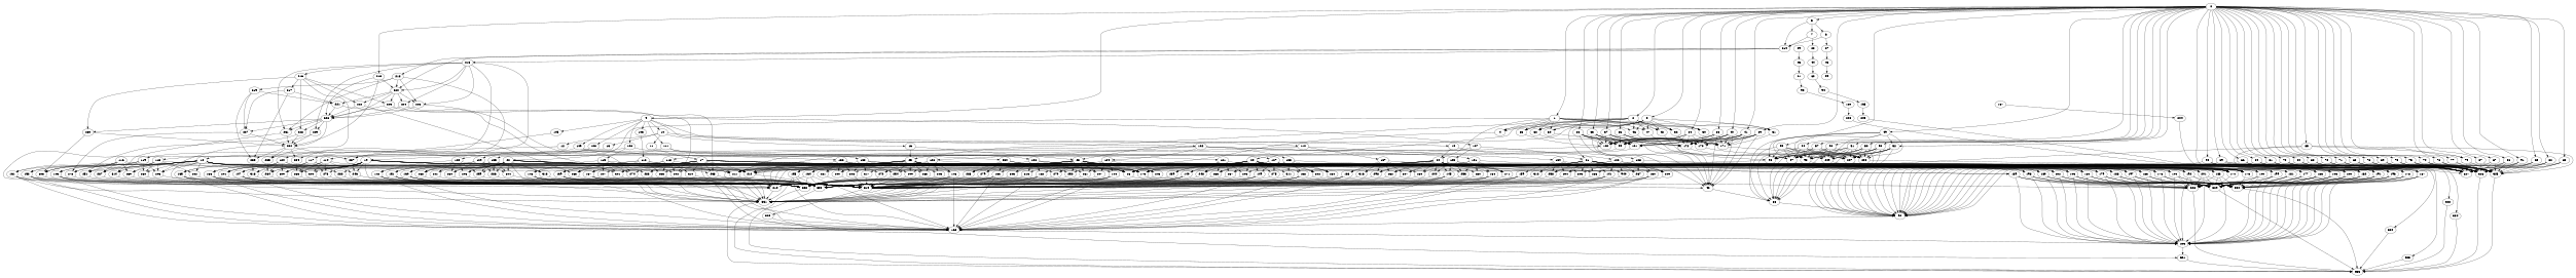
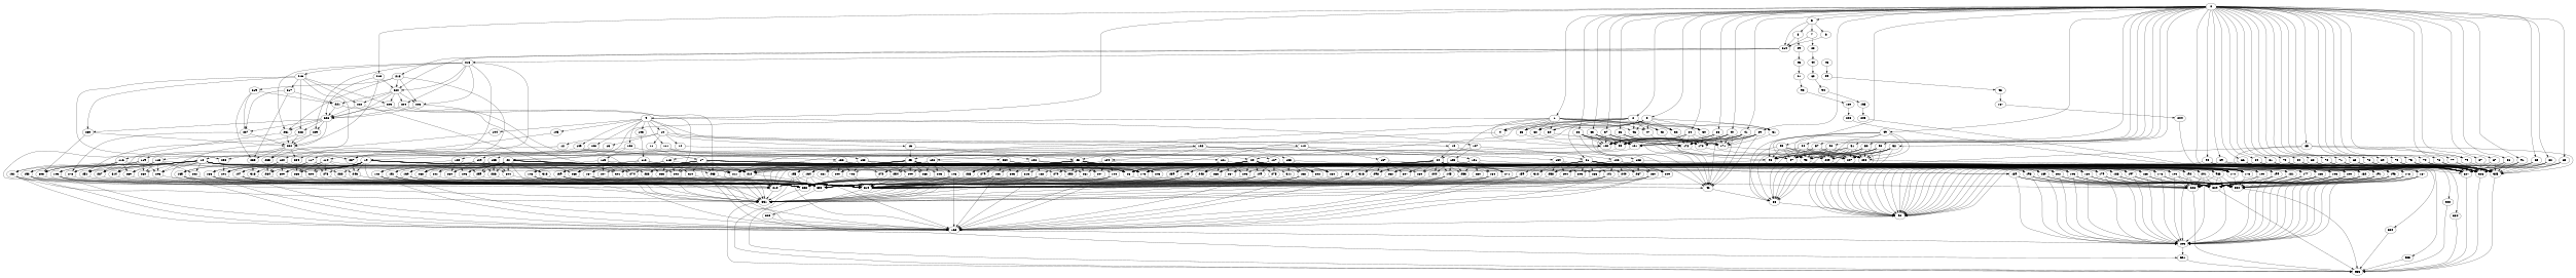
  strict digraph {
    216
    217
    223
    222
    228
    235
    230
+   236
    227
    221
    233
    226
    292
    265
    232
    251
    264
    305
    291
    278
    238
    318
    214
    215
    218
    220
    225
    231
    229
    234
    237
    224
    219
    274
    n35 [label=814]
    296
    255
    246
    301
    212
    333
    335
    213
    210
    331
    211
    332
    313
    319
    320
    133
    284
    293
    195
    302
    257
    311
    158
    328
    330
    329
    203
    166
    132
    281
    290
    192
-   308
+   308 [label=708]
    254
    272
    155
    131
    289
    191
    271
    307
    253
    280
    154
    n80 [label=830]
    190
    306
    252
    288
    153
    270
    279
    137
    298
    316
    163
    200
    262
    136
    297
    199
    315
    162
    261
    135
    286
    295
    197
    304
    259
    160
    134
    285
    294
    312
    303
    258
    196
    159
    95
    169
    206
    139
    138
    299
-   317
    164
    201
    263
    24
    26
    174
    173
    244
    145
    175
    182
    42
    25
    146
    245
-   183
+   183 [label=983]
    58
-   27
    43
    59
    20
    140
    177
    248
    186
    275
    239
    149
    266
    21
    141
-   240 [label=940]
+   240
    178
    249
    187
    150
    267
    22
    268
    241
    179
    188
    142
    151
    250
    23
    243
    181
    144
    28
    44
    60
    29
    45
    61
    0
    69
    91
    55
    54
    57
    56
    51
    50
    53
    52
    88
    89
    82
    83
    80
    81
    84
    85
    3
    39
    38
    33
    37
    35
    34
    334
    70
    65
    66
    36
    90
    67
    49
    86
    40
    87
    5
    9
    77
    76
    75
    74
    73
    72
    71
    68
    79
    78
    2
    41
    1
    92
    327
    325
    326
    97
    98
    207
    209
    208
    96
    4
    63
    32
    31
    30
    64
    62
    48
    46
    47
    100
    172
    171
    170
    101
    99
+   8
    7
    6
    111
    110
    109
    102
    103
    106
    107
+   104
    105
    108
    10
    283
    282
    287
    13
    19
    309
    300
    165
    202
    147
    193
    184
    273
    156
    120
    121
    122
    123
    124
    125
    127
    128
    129
    269
+   93
    167
    204
    321
    198
    310
    115
    247
    185
    148
    117
    114
    113
    260
    242
    180
    143
    112
    176
    256
    119
    161
    118
    194
    157
    126
    116
    189
    152
    94
    168
    205
    323
    322
    11
    17
    12
    15
+   14
    16
    18
    324
    216 -> 217
    216 -> 223
    216 -> 222
    216 -> 228
    216 -> 235
    216 -> 230
+   216 -> 236
    217 -> 227
    217 -> 221
    217 -> 233
    223 -> 226
    223 -> 292
    222 -> 226
    222 -> 265
    228 -> 232
    228 -> 251
    235 -> 264
    230 -> 232
    230 -> 305
+   236 -> 291
    227 -> 232
    227 -> 278
    221 -> 226
    221 -> 238
    233 -> 318
    226 -> 228
    226 -> 230
    226 -> 227
    226 -> 232
    226 -> 231
    226 -> 229
    292 -> 319
    265 -> 319
    232 -> 235
+   232 -> 236
    232 -> 233
    232 -> 234
    232 -> 237
    251 -> 319
    264 -> 319
    305 -> 319
    291 -> 319
    278 -> 319
    238 -> 319
    318 -> 319
    214 -> 215
    214 -> 218
    214 -> 220
    215 -> 216
    215 -> 220
    215 -> 225
    215 -> 231
    215 -> 229
    215 -> 234
    215 -> 237
    215 -> 224
    218 -> 220
    218 -> 225
    218 -> 231
    218 -> 237
    218 -> 219
    220 -> 223
    220 -> 222
    220 -> 221
    220 -> 226
    220 -> 225
    220 -> 224
    225 -> 226
    225 -> 274
    231 -> 232
    231 -> n35
    229 -> 232
    229 -> 296
    234 -> 255
    237 -> 246
    224 -> 226
    224 -> 301
    219 -> 227
    219 -> 221
    219 -> 233
    274 -> 319
    n35 -> 319
    296 -> 319
    255 -> 319
    246 -> 319
    301 -> 319
    212 -> 333
    333 -> 335
    213 -> 226
    213 -> 232
    213 -> 220
    210 -> 331
    331 -> 335
    211 -> 332
    332 -> 335
    313 -> 319
    319 -> 320
    320 -> 321
    133 -> 284
    133 -> 293
    133 -> 195
    133 -> 302
    133 -> 257
    133 -> 311
    133 -> 158
    284 -> 319
    293 -> 319
    195 -> 328
    195 -> 330
    195 -> 329
    195 -> 203
    302 -> 319
    257 -> 319
    311 -> 319
    158 -> 333
    158 -> 331
    158 -> 332
    158 -> 166
    328 -> 335
    330 -> 335
    329 -> 335
    203 -> 321
    166 -> 203
    132 -> 281
    132 -> 290
    132 -> 192
    132 -> 308
    132 -> 254
    132 -> 272
    132 -> 155
    281 -> 319
    290 -> 319
    192 -> 328
    192 -> 330
    192 -> 329
    192 -> 203
    308 -> 319
    254 -> 319
    272 -> 319
    155 -> 333
    155 -> 331
    155 -> 332
    155 -> 166
    131 -> 289
    131 -> 191
    131 -> 271
    131 -> 307
    131 -> 253
    131 -> 280
    131 -> 154
    289 -> 319
    191 -> 328
    191 -> 330
    191 -> 329
    191 -> 203
    271 -> 319
    307 -> 319
    253 -> 319
    280 -> 319
    154 -> 333
    154 -> 331
    154 -> 332
    154 -> 166
    n80 -> 190
+   n80 -> 306
    n80 -> 252
    n80 -> 288
    n80 -> 153
    n80 -> 270
    n80 -> 279
    190 -> 328
    190 -> 330
    190 -> 329
    190 -> 203
    306 -> 319
    252 -> 319
    288 -> 319
    153 -> 333
    153 -> 331
    153 -> 332
    153 -> 166
    270 -> 319
    279 -> 319
    137 -> 289
    137 -> 307
    137 -> 298
    137 -> 316
    137 -> 163
    137 -> 200
    137 -> 262
    298 -> 319
    316 -> 319
    163 -> 333
    163 -> 331
    163 -> 332
    163 -> 166
    200 -> 328
    200 -> 330
    200 -> 329
    200 -> 203
    262 -> 319
    136 -> 306
    136 -> 288
    136 -> 297
    136 -> 199
    136 -> 315
    136 -> 162
    136 -> 261
    297 -> 319
    199 -> 328
    199 -> 330
    199 -> 329
    199 -> 203
    315 -> 319
    162 -> 333
    162 -> 331
    162 -> 332
    162 -> 166
    261 -> 319
    135 -> 313
    135 -> 286
    135 -> 295
    135 -> 197
    135 -> 304
    135 -> 259
    135 -> 160
    286 -> 319
    295 -> 319
    197 -> 328
    197 -> 330
    197 -> 329
    197 -> 203
    304 -> 319
    259 -> 319
-   160 -> 333
    160 -> 331
    160 -> 332
    160 -> 166
    134 -> 285
    134 -> 294
    134 -> 312
    134 -> 303
    134 -> 258
    134 -> 196
    134 -> 159
    285 -> 319
    294 -> 319
    312 -> 319
    303 -> 319
    258 -> 319
    196 -> 328
    196 -> 330
    196 -> 329
    196 -> 203
    159 -> 333
    159 -> 331
    159 -> 332
    159 -> 166
    95 -> 169
    169 -> 206
    206 -> 324
    139 -> 333
    139 -> 331
    139 -> 332
    139 -> 166
    138 -> 290
    138 -> 308
    138 -> 299
-   138 -> 317
    138 -> 164
    138 -> 201
    138 -> 263
    299 -> 319
-   317 -> 319
    164 -> 333
    164 -> 210
    164 -> 332
    164 -> 166
    201 -> 328
    201 -> 330
    201 -> 329
    201 -> 203
    263 -> 319
    24 -> 212
    24 -> 210
    24 -> 211
    24 -> 289
    24 -> 191
    24 -> 271
    24 -> 307
    24 -> 253
-   24 -> 280
    24 -> 154
    24 -> 298
    24 -> 316
    24 -> 163
    24 -> 200
    24 -> 262
    24 -> 26
    24 -> 174
    24 -> 173
    24 -> 244
    24 -> 145
    24 -> 175
    24 -> 182
    26 -> 42
-   174 -> 329
+   174 -> 330
    173 -> 328
    244 -> 319
    145 -> 333
    145 -> 331
    145 -> 332
    145 -> 166
    175 -> 330
    182 -> 328
    182 -> 330
    182 -> 329
    182 -> 203
    42 -> 58
    25 -> 212
    25 -> 210
    25 -> 211
    25 -> 281
    25 -> 290
    25 -> 192
    25 -> 308
    25 -> 254
    25 -> 272
    25 -> 155
    25 -> 299
-   25 -> 317
    25 -> 164
    25 -> 201
    25 -> 263
    25 -> 26
    25 -> 174
    25 -> 173
    25 -> 175
    25 -> 146
    25 -> 245
    25 -> 183
    146 -> 333
    146 -> 331
    146 -> 332
    146 -> 166
    245 -> 319
    183 -> 328
    183 -> 330
    183 -> 329
    183 -> 203
    58 -> 92
-   27 -> 43
    43 -> 59
+   59 -> 93
    20 -> 212
    20 -> 210
    20 -> 211
    20 -> 284
    20 -> 293
    20 -> 195
    20 -> 302
    20 -> 257
    20 -> 311
    20 -> 158
    20 -> 26
    20 -> 174
    20 -> 173
    20 -> 175
    20 -> 140
    20 -> 177
    20 -> 248
    20 -> 186
    20 -> 275
    20 -> 239
    20 -> 149
    20 -> 266
    140 -> 333
    140 -> 331
    140 -> 332
    140 -> 166
    177 -> 328
    177 -> 330
    177 -> 329
    177 -> 203
    248 -> 319
    186 -> 328
    186 -> 330
    186 -> 329
    186 -> 203
    275 -> 319
    239 -> 319
    149 -> 333
    149 -> 331
    149 -> 332
    149 -> 166
    266 -> 319
    21 -> 212
    21 -> 210
    21 -> 211
    21 -> 285
    21 -> 294
    21 -> 312
    21 -> 303
    21 -> 258
    21 -> 196
    21 -> 26
    21 -> 174
    21 -> 173
    21 -> 175
    21 -> 141
    21 -> 240
    21 -> 178
    21 -> 249
    21 -> 187
    21 -> 150
    21 -> 267
    141 -> 333
    141 -> 331
    141 -> 332
    141 -> 166
    240 -> 319
    178 -> 328
    178 -> 330
    178 -> 329
    178 -> 203
    249 -> 319
    187 -> 328
    187 -> 330
    187 -> 329
    187 -> 203
    150 -> 333
    150 -> 331
    150 -> 332
    150 -> 166
    267 -> 319
    22 -> 212
    22 -> 210
    22 -> 211
    22 -> 313
    22 -> 286
    22 -> 295
    22 -> 197
    22 -> 304
    22 -> 259
    22 -> 160
    22 -> 26
    22 -> 174
    22 -> 173
    22 -> 175
    22 -> 268
    22 -> 241
    22 -> 179
    22 -> 188
    22 -> 142
    22 -> 151
    22 -> 250
    268 -> 319
    241 -> 319
    179 -> 328
    179 -> 330
    179 -> 329
    179 -> 203
    188 -> 328
    188 -> 330
    188 -> 329
    188 -> 203
    142 -> 333
    142 -> 331
    142 -> 332
    142 -> 166
    151 -> 333
    151 -> 331
    151 -> 332
    151 -> 166
    250 -> 319
    23 -> 212
    23 -> 210
    23 -> 211
    23 -> 190
    23 -> 306
    23 -> 252
    23 -> 288
    23 -> 153
    23 -> 270
    23 -> 279
    23 -> 297
    23 -> 199
    23 -> 315
    23 -> 162
    23 -> 261
    23 -> 26
    23 -> 174
    23 -> 173
    23 -> 175
    23 -> 243
    23 -> 181
    23 -> 144
    243 -> 319
    181 -> 328
    181 -> 330
    181 -> 329
    181 -> 203
    144 -> 333
    144 -> 331
    144 -> 332
    144 -> 166
    28 -> 44
    44 -> 60
    60 -> 94
    29 -> 45
    45 -> 61
    61 -> 95
    0 -> 213
    0 -> 69
    0 -> 91
    0 -> 55
    0 -> 54
    0 -> 57
    0 -> 56
    0 -> 51
    0 -> 50
    0 -> 53
    0 -> 52
    0 -> 88
    0 -> 89
    0 -> 82
    0 -> 83
    0 -> 80
    0 -> 81
    0 -> 84
    0 -> 85
    0 -> 3
    0 -> 39
    0 -> 38
    0 -> 33
    0 -> 37
    0 -> 35
    0 -> 34
    0 -> 334
    0 -> 70
    0 -> 65
    0 -> 66
    0 -> 36
    0 -> 90
    0 -> 67
    0 -> 49
    0 -> 86
    0 -> 40
    0 -> 87
    0 -> 5
    0 -> 9
    0 -> 77
    0 -> 76
    0 -> 75
    0 -> 74
    0 -> 73
    0 -> 72
    0 -> 71
    0 -> 68
    0 -> 79
    0 -> 78
    0 -> 2
    0 -> 41
    0 -> 1
    69 -> 92
    69 -> 327
    69 -> 325
    69 -> 326
    91 -> 92
    91 -> 327
    91 -> 325
    91 -> 326
    55 -> 58
    55 -> 97
    55 -> 98
    55 -> 207
    55 -> 209
    55 -> 208
    55 -> 96
    54 -> 58
    54 -> 97
    54 -> 98
    54 -> 207
    54 -> 209
    54 -> 208
    54 -> 96
    57 -> 58
    57 -> 97
    57 -> 98
    57 -> 207
    57 -> 209
    57 -> 208
    57 -> 96
    56 -> 58
    56 -> 97
    56 -> 98
    56 -> 207
    56 -> 209
    56 -> 208
    56 -> 96
    51 -> 58
    51 -> 97
    51 -> 98
    51 -> 207
    51 -> 209
    51 -> 208
    51 -> 96
    50 -> 58
    50 -> 97
    50 -> 98
    50 -> 207
    50 -> 209
    50 -> 208
    50 -> 96
    53 -> 58
    53 -> 97
    53 -> 98
    53 -> 207
    53 -> 209
    53 -> 208
    53 -> 96
    52 -> 58
    52 -> 97
    52 -> 98
    52 -> 207
    52 -> 209
    52 -> 208
    52 -> 96
    88 -> 92
    88 -> 327
    88 -> 325
    88 -> 326
    89 -> 92
    89 -> 327
    89 -> 325
    89 -> 326
    82 -> 92
    82 -> 327
    82 -> 325
    82 -> 326
    83 -> 92
    83 -> 327
    83 -> 325
    83 -> 326
    80 -> 92
    80 -> 327
    80 -> 325
    80 -> 326
    81 -> 92
    81 -> 327
    81 -> 325
    81 -> 326
    84 -> 92
    84 -> 327
    84 -> 325
    84 -> 326
    85 -> 79
    85 -> 92
    85 -> 327
    85 -> 325
    3 -> 21
    3 -> 23
    3 -> 4
    3 -> 63
    3 -> 32
    3 -> 31
    3 -> 30
    3 -> 64
    3 -> 62
-   3 -> 48
    3 -> 46
    3 -> 47
    39 -> 42
    39 -> 100
    39 -> 172
    39 -> 171
    39 -> 170
    39 -> 101
    39 -> 99
    38 -> 42
    38 -> 100
    38 -> 172
    38 -> 171
    38 -> 170
    38 -> 101
    38 -> 99
    33 -> 42
    33 -> 100
    33 -> 172
    33 -> 171
    33 -> 170
    33 -> 101
    33 -> 99
    37 -> 42
    37 -> 100
    37 -> 172
    37 -> 171
    37 -> 170
    37 -> 101
    37 -> 99
    35 -> 42
-   35 -> 100
+   1 -> 100
    35 -> 172
    35 -> 171
    35 -> 170
    35 -> 101
    35 -> 99
    34 -> 42
    34 -> 100
    34 -> 172
    34 -> 171
    34 -> 170
    34 -> 101
    34 -> 99
    334 -> 335
    70 -> 92
    70 -> 327
    70 -> 325
    70 -> 326
    65 -> 92
    65 -> 327
    65 -> 325
    65 -> 326
    66 -> 92
    66 -> 327
    66 -> 325
    66 -> 326
    36 -> 42
    36 -> 100
    36 -> 172
    36 -> 171
    36 -> 170
    36 -> 101
    36 -> 99
    90 -> 92
    90 -> 327
    90 -> 325
    90 -> 326
    67 -> 92
    67 -> 327
    67 -> 325
    67 -> 326
    49 -> 58
    49 -> 97
    49 -> 98
    49 -> 207
    49 -> 209
-   49 -> 52
+   49 -> 208
    49 -> 96
    86 -> 92
    86 -> 327
    86 -> 325
    86 -> 326
    40 -> 42
    40 -> 100
    40 -> 172
    40 -> 171
    40 -> 170
    40 -> 101
    40 -> 99
    87 -> 92
    87 -> 327
    87 -> 325
    87 -> 326
    5 -> 214
+   5 -> 8
    5 -> 7
    5 -> 6
    9 -> 111
    9 -> 110
    9 -> 109
    9 -> 102
    9 -> 103
    9 -> 106
    9 -> 107
+   9 -> 104
    9 -> 105
    9 -> 108
    9 -> 10
    77 -> 92
    77 -> 327
    77 -> 325
    77 -> 326
    76 -> 92
    76 -> 327
    76 -> 325
    76 -> 326
    75 -> 92
    75 -> 327
    75 -> 325
    75 -> 326
    74 -> 92
    74 -> 327
    74 -> 325
    74 -> 326
    73 -> 92
    73 -> 327
    73 -> 325
    73 -> 326
    72 -> 92
    72 -> 327
    72 -> 325
    72 -> 326
    71 -> 92
    71 -> 327
    71 -> 325
    71 -> 326
    68 -> 92
    68 -> 327
    68 -> 325
    68 -> 326
    79 -> 92
    79 -> 327
    79 -> 325
    79 -> 326
    78 -> 92
    78 -> 327
    78 -> 325
    78 -> 326
    2 -> 25
    2 -> 20
    2 -> 4
    2 -> 63
    2 -> 32
    2 -> 31
    2 -> 30
    2 -> 64
    2 -> 62
    2 -> 48
    2 -> 46
    2 -> 47
    41 -> 42
    41 -> 100
    41 -> 172
    41 -> 171
    41 -> 170
    41 -> 101
    41 -> 99
    1 -> 24
    1 -> 22
    1 -> 4
    1 -> 63
    1 -> 32
    1 -> 31
    1 -> 30
    1 -> 64
    1 -> 62
    1 -> 48
    1 -> 46
    1 -> 47
    92 -> 166
+   327 -> 335
    325 -> 335
    326 -> 335
    97 -> 174
    98 -> 175
    207 -> 325
    209 -> 327
    208 -> 326
    96 -> 173
    4 -> 26
    63 -> 100
    32 -> 172
    31 -> 171
    30 -> 170
    64 -> 101
    62 -> 99
    48 -> 98
    46 -> 96
    47 -> 97
    100 -> 211
    172 -> 209
    171 -> 208
    170 -> 207
    101 -> 212
    99 -> 210
+   8 -> 214
+   8 -> 29
    7 -> 214
    7 -> 28
    6 -> 214
-   6 -> 27
    111 -> 136
    111 -> 138
    111 -> 117
    110 -> 137
    110 -> 134
    110 -> 114
    109 -> 132
    109 -> n80
    109 -> 119
    102 -> 133
    102 -> 131
    102 -> 135
    102 -> 124
    102 -> 128
    102 -> 126
    103 -> 112
    106 -> 121
    106 -> 123
    106 -> 115
    107 -> 122
    107 -> 125
    107 -> 118
+   104 -> 116
    105 -> 120
    108 -> 127
    108 -> 129
    108 -> 113
    10 -> 13
    10 -> 11
    10 -> 12
    10 -> 15
+   10 -> 14
    10 -> 16
    283 -> 319
    282 -> 319
    287 -> 319
    13 -> 19
    19 -> 264
    19 -> 291
    19 -> 318
    19 -> 255
    19 -> 246
    19 -> 212
    19 -> 210
    19 -> 211
    19 -> 26
    19 -> 174
    19 -> 173
    19 -> 175
    19 -> 282
    19 -> 309
    19 -> 300
    19 -> 165
    19 -> 202
    19 -> 147
    19 -> 193
    19 -> 184
    19 -> 273
    19 -> 156
    309 -> 319
    300 -> 319
    165 -> 333
    165 -> 331
    165 -> 332
    165 -> 166
    202 -> 328
    202 -> 330
    202 -> 329
    202 -> 203
    147 -> 333
    147 -> 331
    147 -> 332
    147 -> 166
    193 -> 328
    193 -> 330
    193 -> 329
    193 -> 203
    184 -> 328
    184 -> 330
    184 -> 329
    184 -> 203
    273 -> 319
    156 -> 333
    156 -> 331
    156 -> 332
    156 -> 166
    120 -> 264
    120 -> 291
    120 -> 318
    120 -> 309
    120 -> 300
    120 -> 165
    120 -> 202
    121 -> 293
    121 -> 257
    121 -> 140
    121 -> 177
    121 -> 248
    121 -> 239
    121 -> 266
    122 -> 294
    122 -> 258
    122 -> 141
    122 -> 240
    122 -> 178
    122 -> 249
    122 -> 267
    123 -> 295
    123 -> 259
    123 -> 268
    123 -> 241
    123 -> 179
    123 -> 142
    123 -> 250
    124 -> 252
    124 -> 270
    124 -> 297
    124 -> 261
    124 -> 243
    124 -> 181
    124 -> 144
    125 -> 271
    125 -> 253
    125 -> 298
    125 -> 262
    125 -> 244
    125 -> 145
    125 -> 182
    127 -> 284
    127 -> 302
    127 -> 248
    127 -> 186
    127 -> 275
    127 -> 149
    127 -> 266
    128 -> 285
    128 -> 303
    128 -> 249
    128 -> 187
    128 -> 150
    128 -> 267
    129 -> 286
    129 -> 304
    129 -> 268
    129 -> 188
    129 -> 151
    129 -> 250
    269 -> 319
+   93 -> 167
    167 -> 204
    204 -> 322
    321 -> 335
    198 -> 328
    198 -> 330
    198 -> 329
    198 -> 203
    310 -> 319
    115 -> 265
    115 -> 274
    115 -> 301
    115 -> 283
    115 -> 247
    115 -> 185
    115 -> 148
    247 -> 319
    185 -> 328
    185 -> 330
    185 -> 329
    185 -> 203
    148 -> 333
    148 -> 331
    148 -> 332
    148 -> 166
    117 -> 291
    117 -> 255
    117 -> 282
    117 -> 309
    117 -> 193
    117 -> 273
    117 -> 156
    114 -> 264
    114 -> 255
    114 -> 246
    114 -> 300
    114 -> 147
    114 -> 184
    114 -> 273
    113 -> 251
    113 -> 296
    113 -> 269
    113 -> 260
    113 -> 242
    113 -> 180
    113 -> 143
    260 -> 319
    242 -> 319
    180 -> 328
    180 -> 330
    180 -> 329
    180 -> 203
    143 -> 333
    143 -> 331
    143 -> 332
    143 -> 166
    112 -> 292
    112 -> 265
    112 -> 238
    112 -> 139
    112 -> 247
    112 -> 176
    112 -> 256
    176 -> 328
    176 -> 330
    176 -> 329
    176 -> 203
    256 -> 319
    119 -> 305
    119 -> n35
    119 -> 296
    119 -> 287
    119 -> 198
    119 -> 260
    119 -> 161
    161 -> 333
    161 -> 331
    161 -> 332
    161 -> 166
    118 -> 292
    118 -> 301
    118 -> 283
    118 -> 310
    118 -> 256
    118 -> 194
    118 -> 157
    194 -> 328
    194 -> 330
    194 -> 329
    194 -> 203
    157 -> 333
    157 -> 331
    157 -> 332
    157 -> 166
    126 -> 254
    126 -> 272
    126 -> 299
    126 -> 263
    126 -> 146
    126 -> 245
    126 -> 183
    116 -> 251
    116 -> 305
    116 -> 278
    116 -> 287
    116 -> 269
    116 -> 189
    116 -> 152
    189 -> 328
    189 -> 330
    189 -> 329
    189 -> 203
    152 -> 333
    152 -> 331
    152 -> 332
    152 -> 166
    94 -> 168
    168 -> 205
    205 -> 323
    323 -> 335
    322 -> 335
    11 -> 17
    17 -> 292
    17 -> 265
    17 -> 238
    17 -> 274
    17 -> 301
    17 -> 212
    17 -> 210
    17 -> 211
    17 -> 139
    17 -> 26
    17 -> 174
    17 -> 173
    17 -> 175
    17 -> 283
    17 -> 310
    17 -> 185
    17 -> 148
    17 -> 176
    17 -> 256
    17 -> 194
    17 -> 157
    12 -> 18
    15 -> 24
    15 -> 21
+   14 -> 20
+   14 -> 22
    16 -> 25
    16 -> 23
    18 -> 251
    18 -> 305
    18 -> 278
    18 -> n35
    18 -> 296
    18 -> 212
    18 -> 210
    18 -> 211
    18 -> 26
    18 -> 174
    18 -> 173
    18 -> 175
    18 -> 287
    18 -> 269
    18 -> 198
    18 -> 260
    18 -> 242
    18 -> 180
    18 -> 143
    18 -> 161
    18 -> 189
    18 -> 152
    324 -> 335
  }
